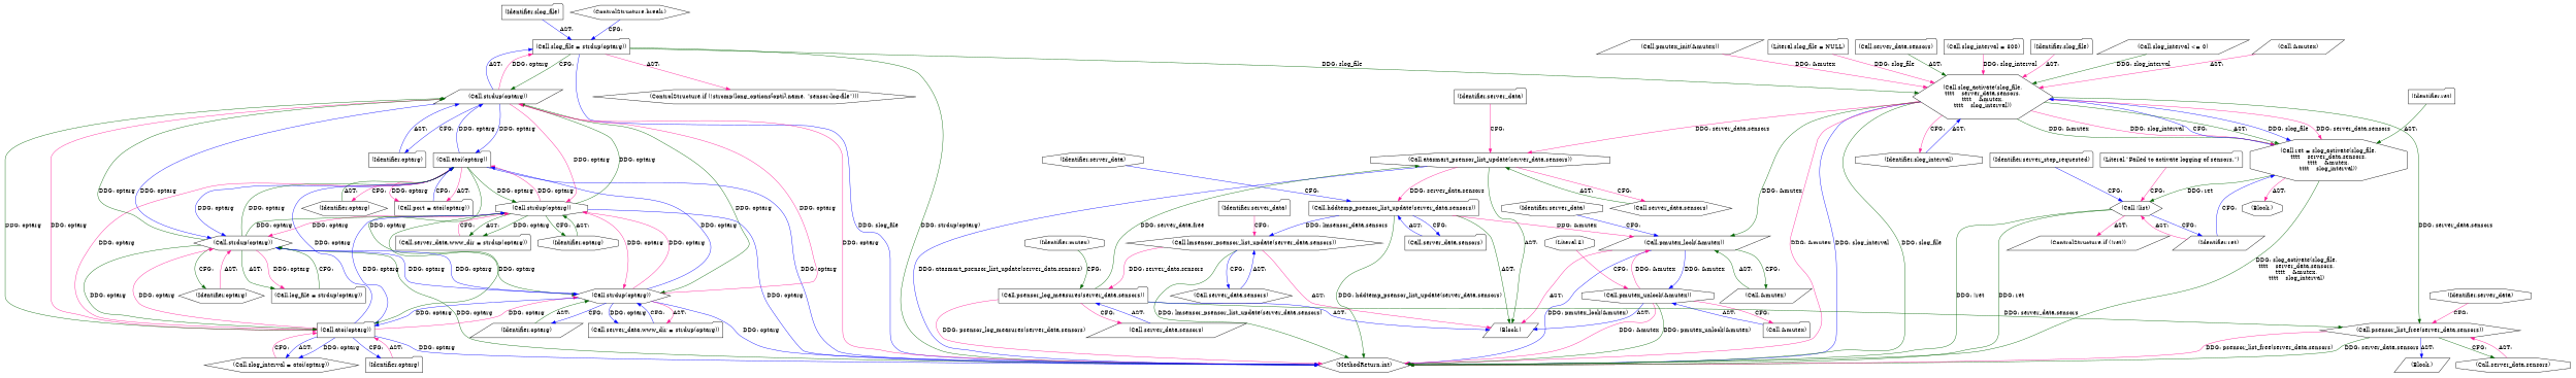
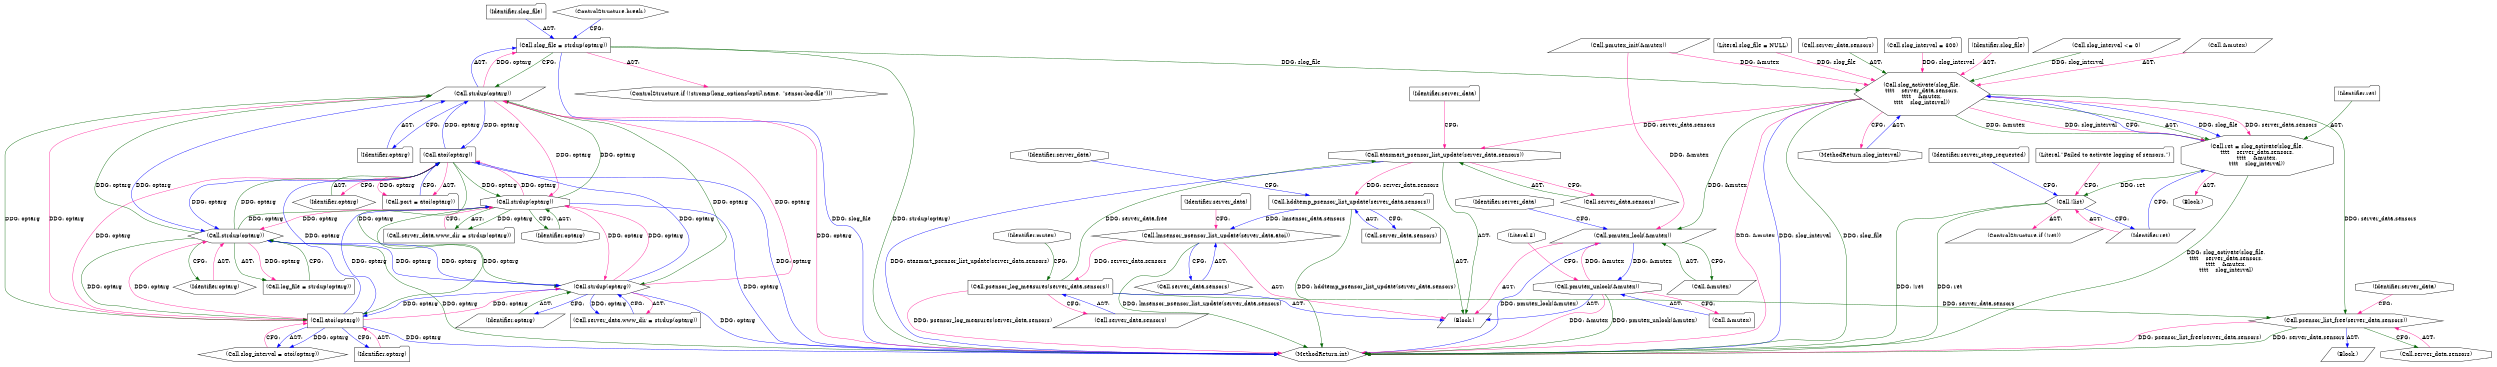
  digraph {
    node [shape=folder]
    edge [color=deeppink]
    n1 [label="(Call,slog_file = strdup(optarg))"]
    n2 [label="(Call,strdup(optarg))" shape=parallelogram]
    n3 [label="(Call,slog_activate(slog_file,\n\t\t\t\t    server_data.sensors,\n\t\t\t\t    &mutex,\n\t\t\t\t    slog_interval))" shape=hexagon]
    n4 [label="(ControlStructure,if (!strcmp(long_options[opti].name, \"sensor-log-file\")))" shape=hexagon]
    n5 [label="(MethodReturn,int)" shape=hexagon]
    n6 [label="(Call,atoi(optarg))"]
    n7 [label="(Call,strdup(optarg))" shape=octagon]
    n8 [label="(Call,strdup(optarg))" shape=hexagon]
    n9 [label="(Call,atoi(optarg))"]
    n10 [label="(Call,strdup(optarg))" shape=hexagon]
    n11 [label="(Identifier,optarg)"]
    n12 [label="(Call,ret = slog_activate(slog_file,\n\t\t\t\t    server_data.sensors,\n\t\t\t\t    &mutex,\n\t\t\t\t    slog_interval))" shape=octagon]
    n13 [label="(Call,pmutex_lock(&mutex))" shape=parallelogram]
    n14 [label="(Call,atasmart_psensor_list_update(server_data.sensors))" shape=octagon]
    n15 [label="(Call,psensor_list_free(server_data.sensors))" shape=hexagon]
-   n16 [label="(Identifier,slog_interval)" shape=octagon]
+   n16 [label="(MethodReturn,slog_interval)" shape=octagon]
    n17 [label="(Identifier,optarg)" shape=hexagon]
    n18 [label="(Call,port = atoi(optarg))"]
    n19 [label="(Call,server_data.www_dir = strdup(optarg))"]
    n20 [label="(Identifier,optarg)" shape=octagon]
    n21 [label="(Identifier,optarg)" shape=hexagon]
    n22 [label="(Call,log_file = strdup(optarg))"]
    n23 [label="(Call,slog_interval = atoi(optarg))" shape=hexagon]
    n24 [label="(Identifier,optarg)"]
    n25 [label="(Identifier,optarg)" shape=parallelogram]
    n26 [label="(Call,server_data.www_dir = strdup(optarg))"]
    n27 [label="(Call,!list)" shape=hexagon]
    n28 [label="(Block,)" shape=octagon]
    n29 [label="(Call,pmutex_unlock(&mutex))" shape=octagon]
    n30 [label="(Block,)" shape=parallelogram]
    n31 [label="(Call,&mutex)" shape=parallelogram]
    n32 [label="(Call,hddtemp_psensor_list_update(server_data.sensors))"]
    n33 [label="(Call,server_data.sensors)" shape=hexagon]
    n34 [label="(Block,)" shape=parallelogram]
    n35 [label="(Call,server_data.sensors)" shape=octagon]
    n36 [label="(ControlStructure,if (!ret))" shape=parallelogram]
    n37 [label="(Identifier,ret)" shape=parallelogram]
    n38 [label="(Call,&mutex)"]
-   n39 [label="(Call,lmsensor_psensor_list_update(server_data.sensors))" shape=hexagon]
+   n39 [label="(Call,lmsensor_psensor_list_update(server_data.atoi))" shape=hexagon]
    n40 [label="(Call,server_data.sensors)"]
    n41 [label="(Call,psensor_log_measures(server_data.sensors))"]
    n42 [label="(Call,server_data.sensors)" shape=hexagon]
    n43 [label="(Call,server_data.sensors)" shape=parallelogram]
    n44 [label="(Identifier,server_data)"]
    n45 [label="(Literal,\"Failed to activate logging of sensors.\")"]
    n46 [label="(Identifier,server_data)"]
    n47 [label="(Call,slog_interval <= 0)" shape=parallelogram]
    n48 [label="(Identifier,server_data)" shape=octagon]
    n49 [label="(Identifier,mutex)" shape=octagon]
    n50 [label="(Call,&mutex)" shape=parallelogram]
    n51 [label="(Identifier,server_data)" shape=octagon]
    n52 [label="(Literal,slog_file = NULL)"]
    n53 [label="(Call,server_data.sensors)"]
    n54 [label="(Identifier,ret)"]
    n55 [label="(Call,slog_interval = 300)"]
    n56 [label="(Identifier,slog_file)"]
    n57 [label="(Call,pmutex_init(&mutex))" shape=parallelogram]
    n58 [label="(Identifier,slog_file)"]
    n59 [label="(Identifier,server_data)" shape=octagon]
    n60 [label="(Identifier,server_stop_requested)"]
    n61 [label="(Literal,5)" shape=octagon]
    n62 [label="(ControlStructure,break;)" shape=hexagon]
    n1 -> n2 [color=darkgreen label="CFG: "]
    n1 -> n3 [color=darkgreen label="DDG: slog_file"]
    n1 -> n4 [label="AST: "]
    n1 -> n5 [color=blue label="DDG: slog_file"]
    n1 -> n5 [color=darkgreen label="DDG: strdup(optarg)"]
    n2 -> n1 [color=blue label="AST: "]
    n2 -> n1 [label="DDG: optarg"]
    n2 -> n5 [label="DDG: optarg"]
    n2 -> n6 [color=blue label="DDG: optarg"]
    n2 -> n7 [label="DDG: optarg"]
    n2 -> n8 [color=blue label="DDG: optarg"]
    n2 -> n9 [label="DDG: optarg"]
    n2 -> n10 [color=darkgreen label="DDG: optarg"]
    n2 -> n11 [color=blue label="CFG: "]
    n3 -> n5 [color=blue label="DDG: slog_interval"]
    n3 -> n5 [color=darkgreen label="DDG: slog_file"]
    n3 -> n5 [label="DDG: &mutex"]
    n3 -> n12 [color=darkgreen label="AST: "]
    n3 -> n12 [color=blue label="DDG: slog_file"]
    n3 -> n12 [label="DDG: server_data.sensors"]
    n3 -> n12 [color=darkgreen label="DDG: &mutex"]
    n3 -> n12 [label="DDG: slog_interval"]
    n3 -> n13 [color=darkgreen label="DDG: &mutex"]
    n3 -> n14 [label="DDG: server_data.sensors"]
    n3 -> n15 [color=darkgreen label="DDG: server_data.sensors"]
    n3 -> n16 [label="CFG: "]
    n6 -> n2 [color=blue label="DDG: optarg"]
    n6 -> n5 [color=blue label="DDG: optarg"]
    n6 -> n7 [color=darkgreen label="DDG: optarg"]
    n6 -> n8 [color=blue label="DDG: optarg"]
    n6 -> n9 [label="DDG: optarg"]
    n6 -> n10 [color=darkgreen label="DDG: optarg"]
    n6 -> n17 [label="CFG: "]
    n6 -> n18 [label="AST: "]
    n6 -> n18 [label="DDG: optarg"]
    n7 -> n2 [color=darkgreen label="DDG: optarg"]
    n7 -> n5 [color=blue label="DDG: optarg"]
    n7 -> n6 [label="DDG: optarg"]
    n7 -> n8 [label="DDG: optarg"]
    n7 -> n9 [color=darkgreen label="DDG: optarg"]
    n7 -> n10 [label="DDG: optarg"]
    n7 -> n19 [color=darkgreen label="AST: "]
    n7 -> n19 [color=darkgreen label="DDG: optarg"]
    n7 -> n20 [color=darkgreen label="CFG: "]
    n8 -> n2 [color=darkgreen label="DDG: optarg"]
    n8 -> n5 [color=darkgreen label="DDG: optarg"]
    n8 -> n6 [color=darkgreen label="DDG: optarg"]
    n8 -> n7 [color=darkgreen label="DDG: optarg"]
    n8 -> n9 [color=darkgreen label="DDG: optarg"]
    n8 -> n10 [color=blue label="DDG: optarg"]
    n8 -> n21 [color=darkgreen label="CFG: "]
    n8 -> n22 [color=darkgreen label="AST: "]
    n8 -> n22 [label="DDG: optarg"]
    n9 -> n2 [color=darkgreen label="DDG: optarg"]
    n9 -> n5 [color=blue label="DDG: optarg"]
    n9 -> n6 [color=blue label="DDG: optarg"]
    n9 -> n7 [color=blue label="DDG: optarg"]
    n9 -> n8 [label="DDG: optarg"]
    n9 -> n10 [label="DDG: optarg"]
    n9 -> n23 [color=blue label="AST: "]
    n9 -> n23 [color=blue label="DDG: optarg"]
    n9 -> n24 [color=blue label="CFG: "]
    n10 -> n2 [label="DDG: optarg"]
    n10 -> n5 [color=blue label="DDG: optarg"]
    n10 -> n6 [color=blue label="DDG: optarg"]
    n10 -> n7 [label="DDG: optarg"]
    n10 -> n8 [color=blue label="DDG: optarg"]
    n10 -> n9 [color=blue label="DDG: optarg"]
    n10 -> n25 [color=blue label="CFG: "]
    n10 -> n26 [label="AST: "]
    n10 -> n26 [color=blue label="DDG: optarg"]
    n11 -> n2 [color=blue label="AST: "]
    n12 -> n3 [color=blue label="CFG: "]
    n12 -> n5 [color=darkgreen label="DDG: slog_activate(slog_file,\n\t\t\t\t    server_data.sensors,\n\t\t\t\t    &mutex,\n\t\t\t\t    slog_interval)"]
    n12 -> n27 [color=darkgreen label="DDG: ret"]
    n12 -> n28 [label="AST: "]
    n13 -> n5 [color=blue label="DDG: pmutex_lock(&mutex)"]
    n13 -> n29 [color=blue label="DDG: &mutex"]
    n13 -> n30 [label="AST: "]
    n13 -> n31 [color=darkgreen label="CFG: "]
    n14 -> n5 [color=blue label="DDG: atasmart_psensor_list_update(server_data.sensors)"]
    n14 -> n30 [color=darkgreen label="AST: "]
    n14 -> n32 [label="DDG: server_data.sensors"]
    n14 -> n33 [label="CFG: "]
    n15 -> n5 [color=darkgreen label="DDG: server_data.sensors"]
    n15 -> n5 [label="DDG: psensor_list_free(server_data.sensors)"]
    n15 -> n34 [color=blue label="AST: "]
    n15 -> n35 [color=darkgreen label="CFG: "]
    n16 -> n3 [color=blue label="AST: "]
    n17 -> n6 [color=darkgreen label="AST: "]
    n18 -> n6 [color=blue label="CFG: "]
    n19 -> n7 [label="CFG: "]
    n20 -> n7 [color=darkgreen label="AST: "]
    n21 -> n8 [label="AST: "]
    n22 -> n8 [color=darkgreen label="CFG: "]
    n23 -> n9 [label="CFG: "]
    n24 -> n9 [label="AST: "]
    n25 -> n10 [color=darkgreen label="AST: "]
    n26 -> n10 [color=blue label="CFG: "]
    n27 -> n5 [color=darkgreen label="DDG: ret"]
    n27 -> n5 [color=darkgreen label="DDG: !ret"]
    n27 -> n36 [label="AST: "]
    n27 -> n37 [color=blue label="CFG: "]
    n29 -> n5 [label="DDG: &mutex"]
    n29 -> n5 [color=darkgreen label="DDG: pmutex_unlock(&mutex)"]
    n29 -> n13 [label="DDG: &mutex"]
    n29 -> n30 [color=blue label="AST: "]
    n29 -> n38 [label="CFG: "]
    n31 -> n13 [color=darkgreen label="AST: "]
    n32 -> n5 [color=darkgreen label="DDG: hddtemp_psensor_list_update(server_data.sensors)"]
    n32 -> n30 [color=darkgreen label="AST: "]
    n32 -> n39 [color=blue label="DDG: lmsensor_data.sensors"]
    n32 -> n40 [color=blue label="CFG: "]
    n33 -> n14 [color=darkgreen label="AST: "]
    n35 -> n15 [label="AST: "]
    n37 -> n12 [color=blue label="CFG: "]
    n37 -> n27 [label="AST: "]
    n38 -> n29 [color=blue label="AST: "]
    n39 -> n5 [color=darkgreen label="DDG: lmsensor_psensor_list_update(server_data.sensors)"]
    n39 -> n30 [label="AST: "]
    n39 -> n41 [label="DDG: server_data.sensors"]
    n39 -> n42 [color=blue label="CFG: "]
    n40 -> n32 [color=blue label="AST: "]
    n41 -> n5 [label="DDG: psensor_log_measures(server_data.sensors)"]
    n41 -> n14 [color=darkgreen label="DDG: server_data.free"]
    n41 -> n15 [color=darkgreen label="DDG: server_data.sensors"]
    n41 -> n30 [color=blue label="AST: "]
    n41 -> n43 [label="CFG: "]
    n42 -> n39 [color=blue label="AST: "]
    n43 -> n41 [color=blue label="AST: "]
    n44 -> n14 [label="CFG: "]
    n45 -> n27 [label="CFG: "]
    n46 -> n39 [label="CFG: "]
    n47 -> n3 [color=darkgreen label="DDG: slog_interval"]
    n48 -> n32 [color=blue label="CFG: "]
    n49 -> n41 [color=darkgreen label="CFG: "]
    n50 -> n3 [label="AST: "]
    n51 -> n15 [label="CFG: "]
    n52 -> n3 [label="DDG: slog_file"]
    n53 -> n3 [color=darkgreen label="AST: "]
    n54 -> n12 [color=darkgreen label="AST: "]
    n55 -> n3 [label="DDG: slog_interval"]
    n56 -> n1 [color=blue label="AST: "]
    n57 -> n3 [label="DDG: &mutex"]
-   n32 -> n13 [label="DDG: &mutex"]
+   n57 -> n13 [label="DDG: &mutex"]
    n58 -> n3 [label="AST: "]
    n59 -> n13 [color=blue label="CFG: "]
    n60 -> n27 [color=blue label="CFG: "]
    n61 -> n29 [label="CFG: "]
    n62 -> n1 [color=blue label="CFG: "]
  }
